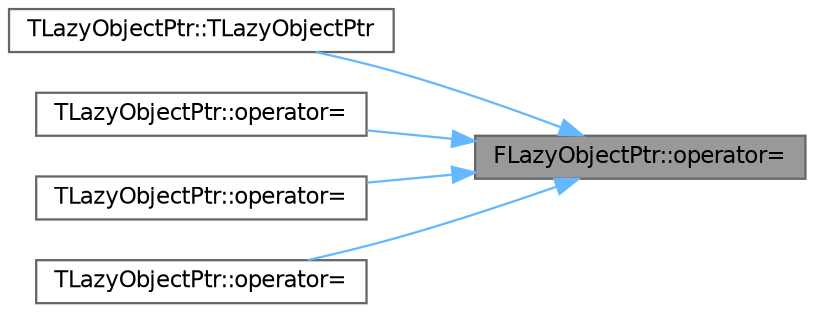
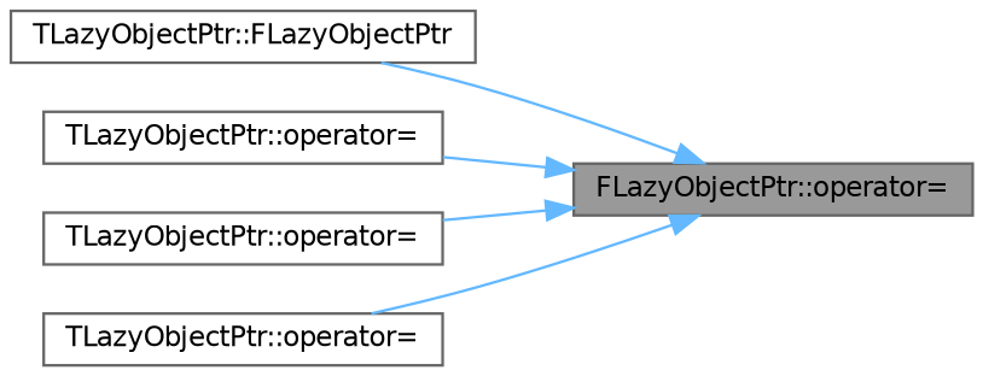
  digraph {
    rankdir=RL
    node [color=grey40 fillcolor=white fontname=Helvetica fontsize=10 shape=box style=filled]
    edge [color=steelblue1 dir=back fontname=Helvetica fontsize=10 labelfontname=Helvetica labelfontsize=10 style=solid]
    n1 [color=gray40 fillcolor=grey60 fontcolor=black height=0.2 label="FLazyObjectPtr::operator=" width=0.4]
-   n2 [height=0.2 label="TLazyObjectPtr::TLazyObjectPtr" width=0.4]
+   n2 [height=0.2 label="TLazyObjectPtr::FLazyObjectPtr" width=0.4]
    n3 [height=0.2 label="TLazyObjectPtr::operator=" width=0.4]
    n4 [height=0.2 label="TLazyObjectPtr::operator=" width=0.4]
    n5 [height=0.2 label="TLazyObjectPtr::operator=" width=0.4]
    n1 -> n2
    n1 -> n3
    n1 -> n4
    n1 -> n5
  }
